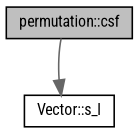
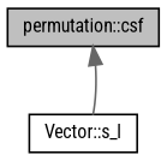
  digraph {
    rankdir=TB
    fontname="Roboto Condensed"
    node [color=black fontname="Roboto Condensed" fontsize=10 shape=record style=filled]
    n1 [fillcolor=grey75 fontcolor=black height=0.2 label="permutation::csf" width=0.4]
    n2 [fillcolor=white height=0.2 label="Vector::s_l" width=0.4]
-   n1 -> n2 [color=gray40 fontname="Roboto Condensed" fontsize=10 labelfontname=Helvetica labelfontsize=10 style=solid]
+   n2 -> n1 [color=gray40 fontname="Roboto Condensed" fontsize=10 labelfontname=Helvetica labelfontsize=10 style=solid]
  }
